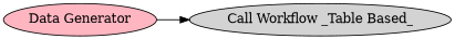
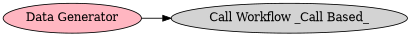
  digraph {
    rankdir=LR
    node [style=filled]
    n1 [label="Data Generator" fillcolor=lightpink]
-   n2 [label="Call Workflow _Table Based_" fillcolor=lightgrey]
+   n2 [label="Call Workflow _Call Based_" fillcolor=lightgrey]
    n1 -> n2 [color=black arrowhead=normal]
  }
